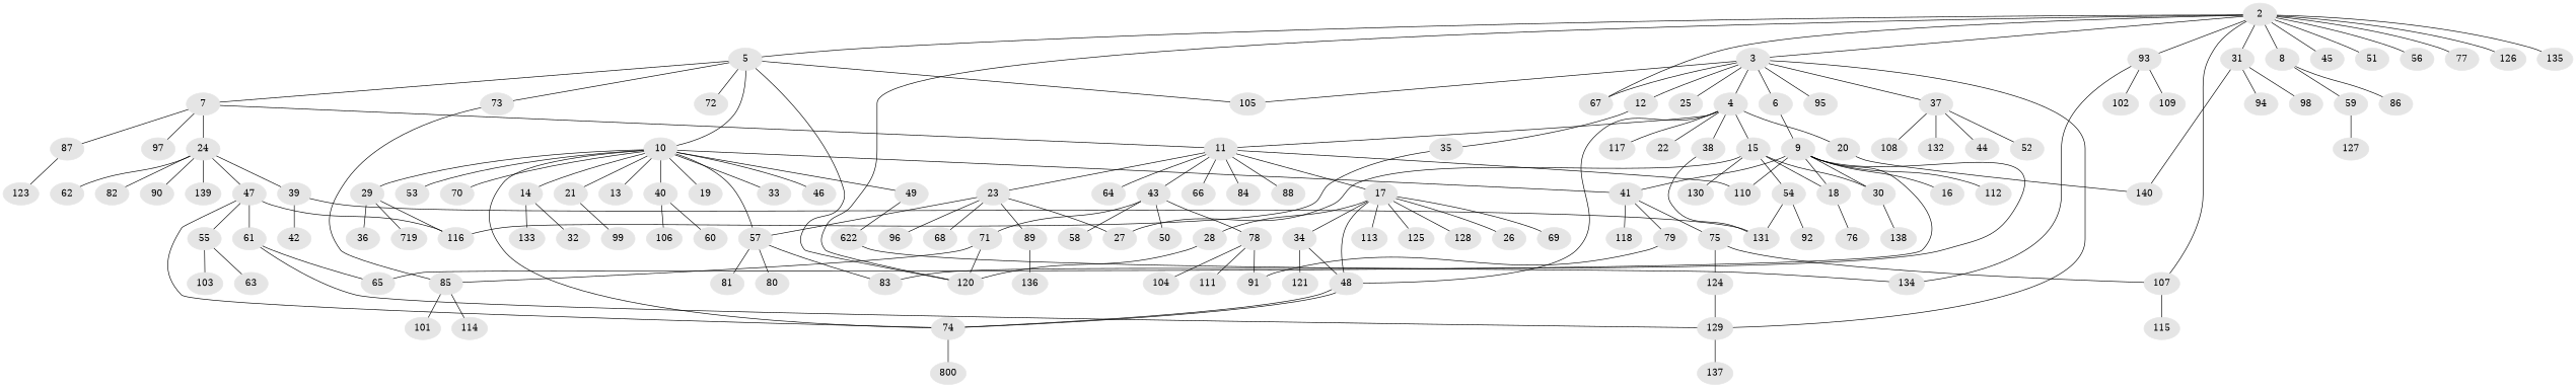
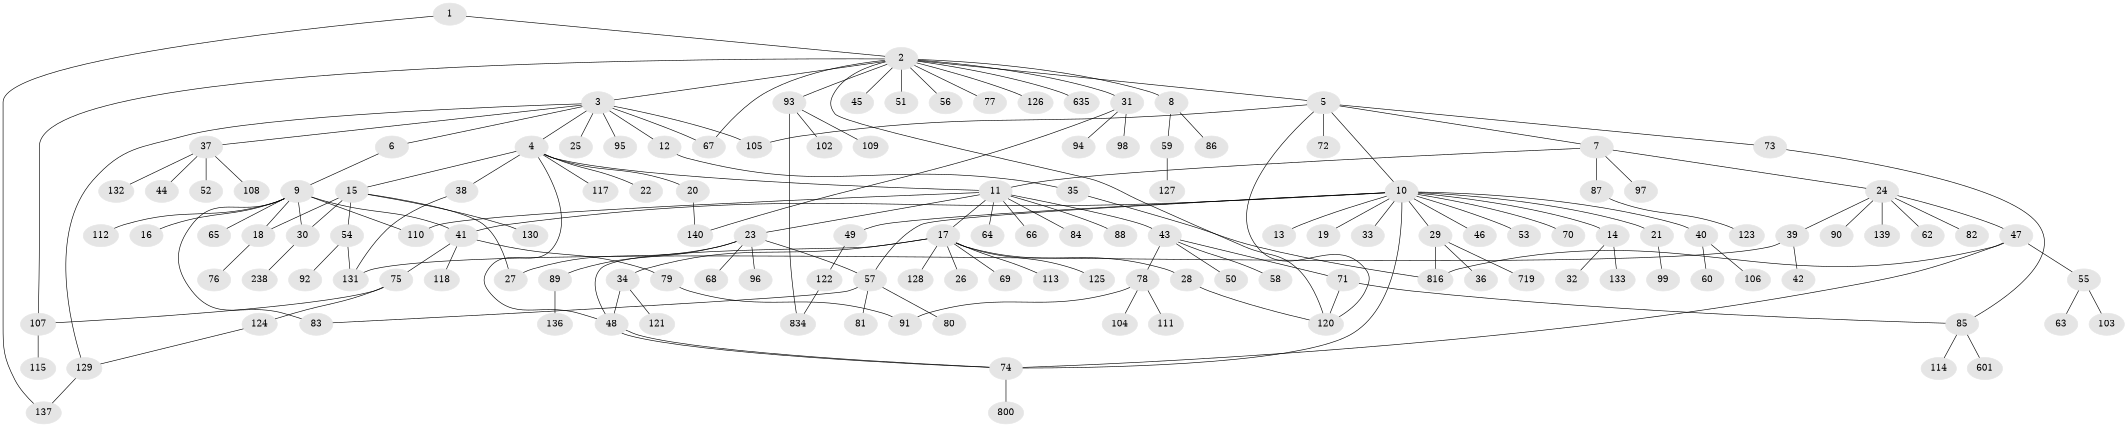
  graph {
    node [color=gray90 style=filled]
+   1
    2
    137
    3
    5
    8
    31
    45
    51
    56
    67
    77
    93
    107
    120
    126
-   135
+   135 [label=635]
    4
    6
    12
    25
    37
    95
    105
    129
    7
    10
    72
    73
    59
    86
    140
    94
    98
    102
    109
-   134
+   134 [label=834]
    115
    11
    15
    20
    22
    38
    48
    117
    9
    35
    44
    52
    108
    132
    110
    17
    23
    43
    64
    66
    84
    88
    18
    30
    27
    54
    130
    131
    74
    24
    87
    97
    41
    13
    14
    19
    21
    29
    33
    40
    46
    49
    53
    57
    70
    85
    16
    65
    83
    112
    39
    47
    62
    82
    90
    139
    123
    127
    76
-   138
+   138 [label=238]
    75
    79
    118
    32
    133
    99
    36
-   116
+   116 [label=816]
    n106 [label=719]
    60
    106
-   122 [label=622]
+   122
    80
    81
    n112 [label=800]
    26
    28
    34
    69
    113
    125
    128
    68
    89
    96
    50
    58
    71
    78
    92
    121
    136
    42
    55
-   61
    124
    91
    104
    111
    63
    103
-   101
+   101 [label=601]
    114
+   1 -- 2
+   1 -- 137
    2 -- 3
    2 -- 5
    2 -- 8
    2 -- 31
    2 -- 45
    2 -- 51
    2 -- 56
    2 -- 67
    2 -- 77
    2 -- 93
    2 -- 107
    2 -- 120
    2 -- 126
    2 -- 135
    3 -- 67
    3 -- 4
    3 -- 6
    3 -- 12
    3 -- 25
    3 -- 37
    3 -- 95
    3 -- 105
    3 -- 129
    5 -- 120
    5 -- 105
    5 -- 7
    5 -- 10
    5 -- 72
    5 -- 73
    8 -- 59
    8 -- 86
    31 -- 140
    31 -- 94
    31 -- 98
    93 -- 102
    93 -- 109
    93 -- 134
    107 -- 115
    4 -- 11
    4 -- 15
    4 -- 20
    4 -- 22
    4 -- 38
    4 -- 48
    4 -- 117
    6 -- 9
    12 -- 35
    37 -- 44
    37 -- 52
    37 -- 108
    37 -- 132
    129 -- 137
    7 -- 11
    7 -- 24
    7 -- 87
    7 -- 97
    10 -- 74
    10 -- 41
    10 -- 13
    10 -- 14
    10 -- 19
    10 -- 21
    10 -- 29
    10 -- 33
    10 -- 40
    10 -- 46
    10 -- 49
    10 -- 53
    10 -- 57
    10 -- 70
    73 -- 85
    59 -- 127
    11 -- 110
    11 -- 17
    11 -- 23
    11 -- 43
    11 -- 64
    11 -- 66
    11 -- 84
    11 -- 88
    15 -- 18
    15 -- 30
    15 -- 27
    15 -- 54
    15 -- 130
    20 -- 140
    38 -- 131
    48 -- 74
    48 -- 74
    9 -- 110
    9 -- 18
    9 -- 30
    9 -- 41
    9 -- 16
    9 -- 65
    9 -- 83
    9 -- 112
    35 -- 116
    17 -- 48
    17 -- 26
    17 -- 28
    17 -- 34
    17 -- 69
    17 -- 113
    17 -- 125
    17 -- 128
    23 -- 27
    23 -- 57
    23 -- 68
    23 -- 89
    23 -- 96
    43 -- 50
    43 -- 58
    43 -- 71
    43 -- 78
    18 -- 76
    30 -- 138
    54 -- 131
    54 -- 92
    74 -- n112
    24 -- 39
    24 -- 47
    24 -- 62
    24 -- 82
    24 -- 90
    24 -- 139
    87 -- 123
    41 -- 75
    41 -- 79
    41 -- 118
    14 -- 32
    14 -- 133
    21 -- 99
    29 -- 36
    29 -- 116
    29 -- n106
    40 -- 60
    40 -- 106
    49 -- 122
    57 -- 83
    57 -- 80
    57 -- 81
    85 -- 101
    85 -- 114
    39 -- 131
    39 -- 42
    47 -- 74
    47 -- 116
    47 -- 55
-   47 -- 61
    75 -- 107
    75 -- 124
    79 -- 91
    122 -- 134
    28 -- 120
    34 -- 48
    34 -- 121
    89 -- 136
    71 -- 120
    71 -- 85
    78 -- 91
    78 -- 104
    78 -- 111
    55 -- 63
    55 -- 103
-   61 -- 129
-   61 -- 65
    124 -- 129
  }
